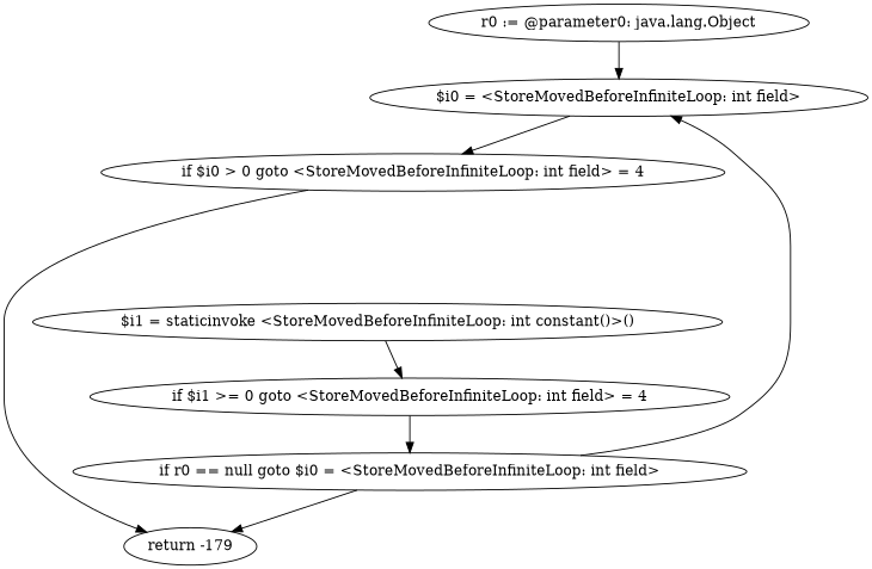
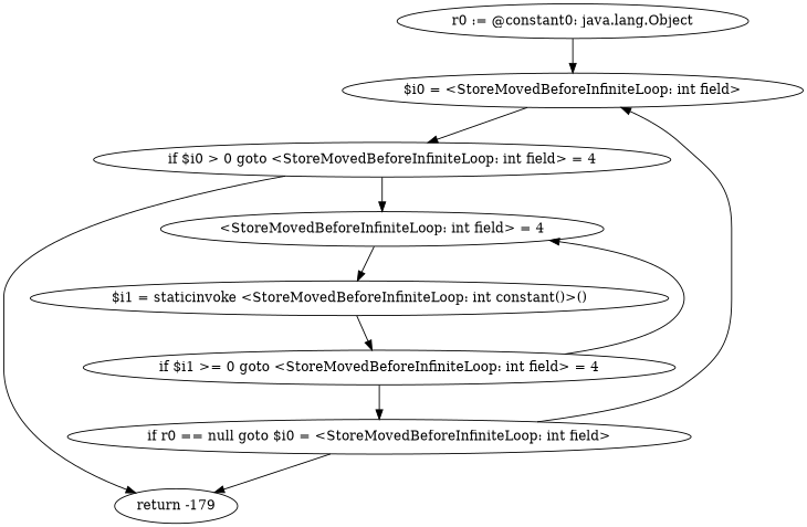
  digraph {
-   "r0 := @parameter0: java.lang.Object"
+   "r0 := @parameter0: java.lang.Object" [label="r0 := @constant0: java.lang.Object"]
    "$i0 = <StoreMovedBeforeInfiniteLoop: int field>"
    "if $i0 > 0 goto <StoreMovedBeforeInfiniteLoop: int field> = 4"
    n4 [label="return -179"]
+   "<StoreMovedBeforeInfiniteLoop: int field> = 4"
    "$i1 = staticinvoke <StoreMovedBeforeInfiniteLoop: int constant()>()"
    "if $i1 >= 0 goto <StoreMovedBeforeInfiniteLoop: int field> = 4"
    "if r0 == null goto $i0 = <StoreMovedBeforeInfiniteLoop: int field>"
    "r0 := @parameter0: java.lang.Object" -> "$i0 = <StoreMovedBeforeInfiniteLoop: int field>"
    "$i0 = <StoreMovedBeforeInfiniteLoop: int field>" -> "if $i0 > 0 goto <StoreMovedBeforeInfiniteLoop: int field> = 4"
    "if $i0 > 0 goto <StoreMovedBeforeInfiniteLoop: int field> = 4" -> n4
+   "if $i0 > 0 goto <StoreMovedBeforeInfiniteLoop: int field> = 4" -> "<StoreMovedBeforeInfiniteLoop: int field> = 4"
+   "<StoreMovedBeforeInfiniteLoop: int field> = 4" -> "$i1 = staticinvoke <StoreMovedBeforeInfiniteLoop: int constant()>()"
    "$i1 = staticinvoke <StoreMovedBeforeInfiniteLoop: int constant()>()" -> "if $i1 >= 0 goto <StoreMovedBeforeInfiniteLoop: int field> = 4"
+   "if $i1 >= 0 goto <StoreMovedBeforeInfiniteLoop: int field> = 4" -> "<StoreMovedBeforeInfiniteLoop: int field> = 4"
    "if $i1 >= 0 goto <StoreMovedBeforeInfiniteLoop: int field> = 4" -> "if r0 == null goto $i0 = <StoreMovedBeforeInfiniteLoop: int field>"
    "if r0 == null goto $i0 = <StoreMovedBeforeInfiniteLoop: int field>" -> "$i0 = <StoreMovedBeforeInfiniteLoop: int field>"
    "if r0 == null goto $i0 = <StoreMovedBeforeInfiniteLoop: int field>" -> n4
  }
